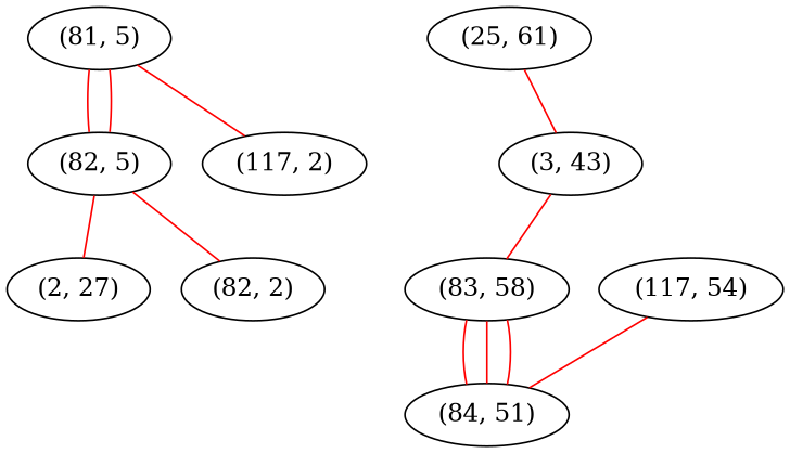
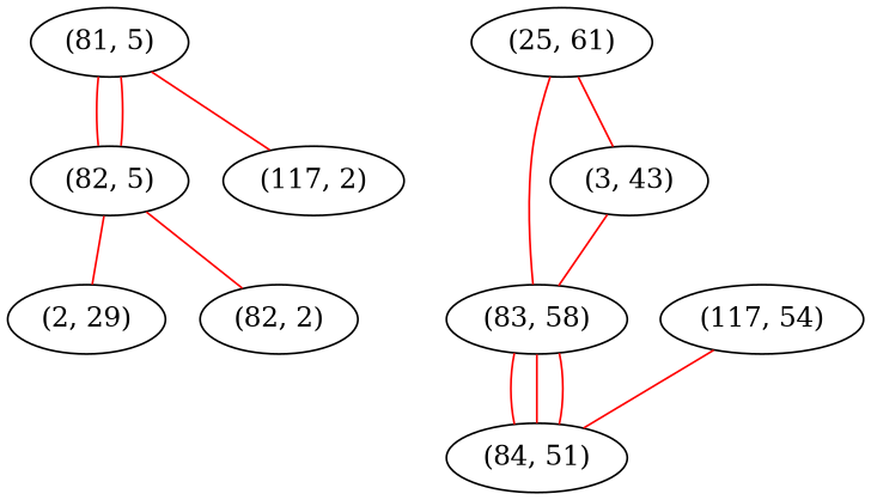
  graph {
    edge [color=red weight=1]
    n1 [label="(82, 5)"]
    "(81, 5)"
    "(117, 2)"
-   "(2, 27)"
+   "(2, 27)" [label="(2, 29)"]
    "(82, 2)"
    "(25, 61)"
    "(83, 58)"
    "(3, 43)"
    n9 [label="(84, 51)"]
    "(117, 54)"
    n1 -- "(2, 27)"
    n1 -- "(82, 2)"
    "(81, 5)" -- n1
    "(81, 5)" -- n1
    "(81, 5)" -- "(117, 2)"
+   "(25, 61)" -- "(83, 58)"
    "(25, 61)" -- "(3, 43)"
    "(83, 58)" -- n9
    "(83, 58)" -- n9
    "(83, 58)" -- n9
    "(3, 43)" -- "(83, 58)"
    "(117, 54)" -- n9
  }
